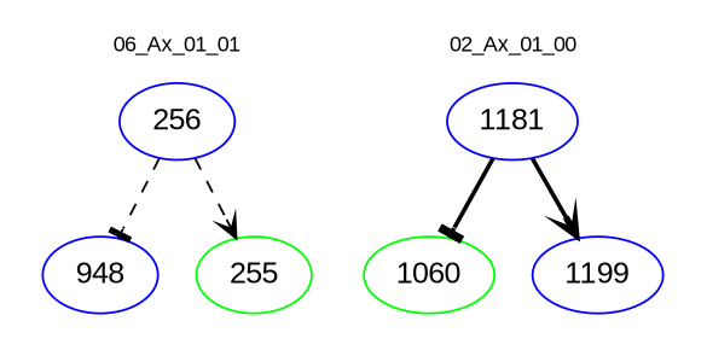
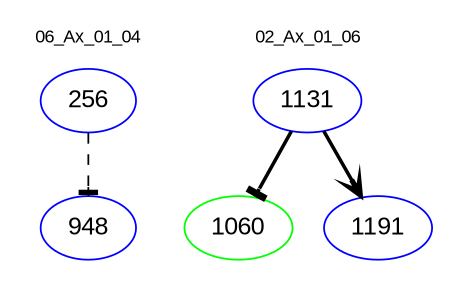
  digraph {
    fontname="Liberation Sans"
    node [color=blue fontname="Liberation Sans"]
    edge [arrowhead=tee color=black fontname="Liberation Sans" style=dashed]
    n1 [label=256]
    n2 [label=948]
-   n3 [color=green label=255]
-   n4 [label=1181]
+   n4 [label=1131]
    n5 [color=green label=1060]
-   n6 [label=1199]
+   n6 [label=1191]
    subgraph cluster_1 {
      color=white
      fontsize=10
-     label="06_Ax_01_01"
+     label="06_Ax_01_04"
      n1
      n2
-     n3
    }
    subgraph cluster_2 {
      color=white
      fontsize=10
-     label="02_Ax_01_00"
+     label="02_Ax_01_06"
      n4
      n5
      n6
    }
    n1 -> n2
-   n1 -> n3 [arrowhead=vee]
    n4 -> n5 [style=bold]
    n4 -> n6 [arrowhead=vee style=bold]
  }
